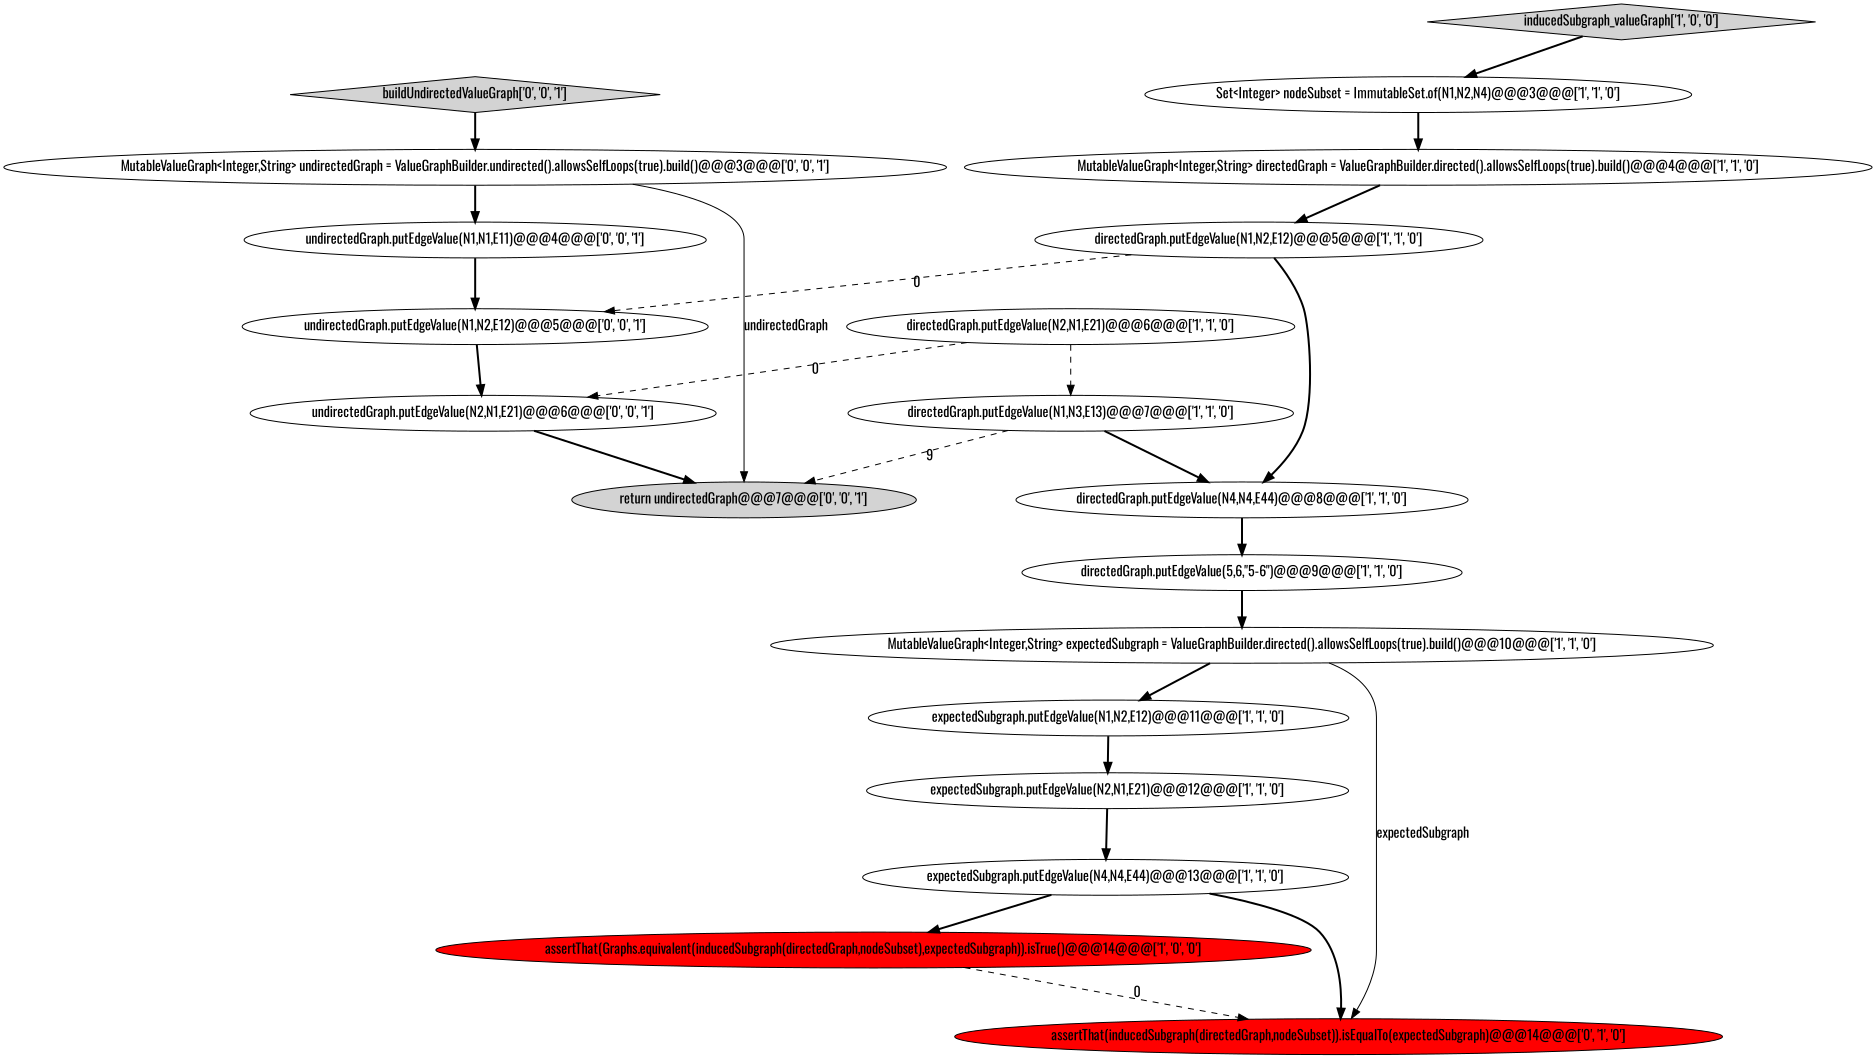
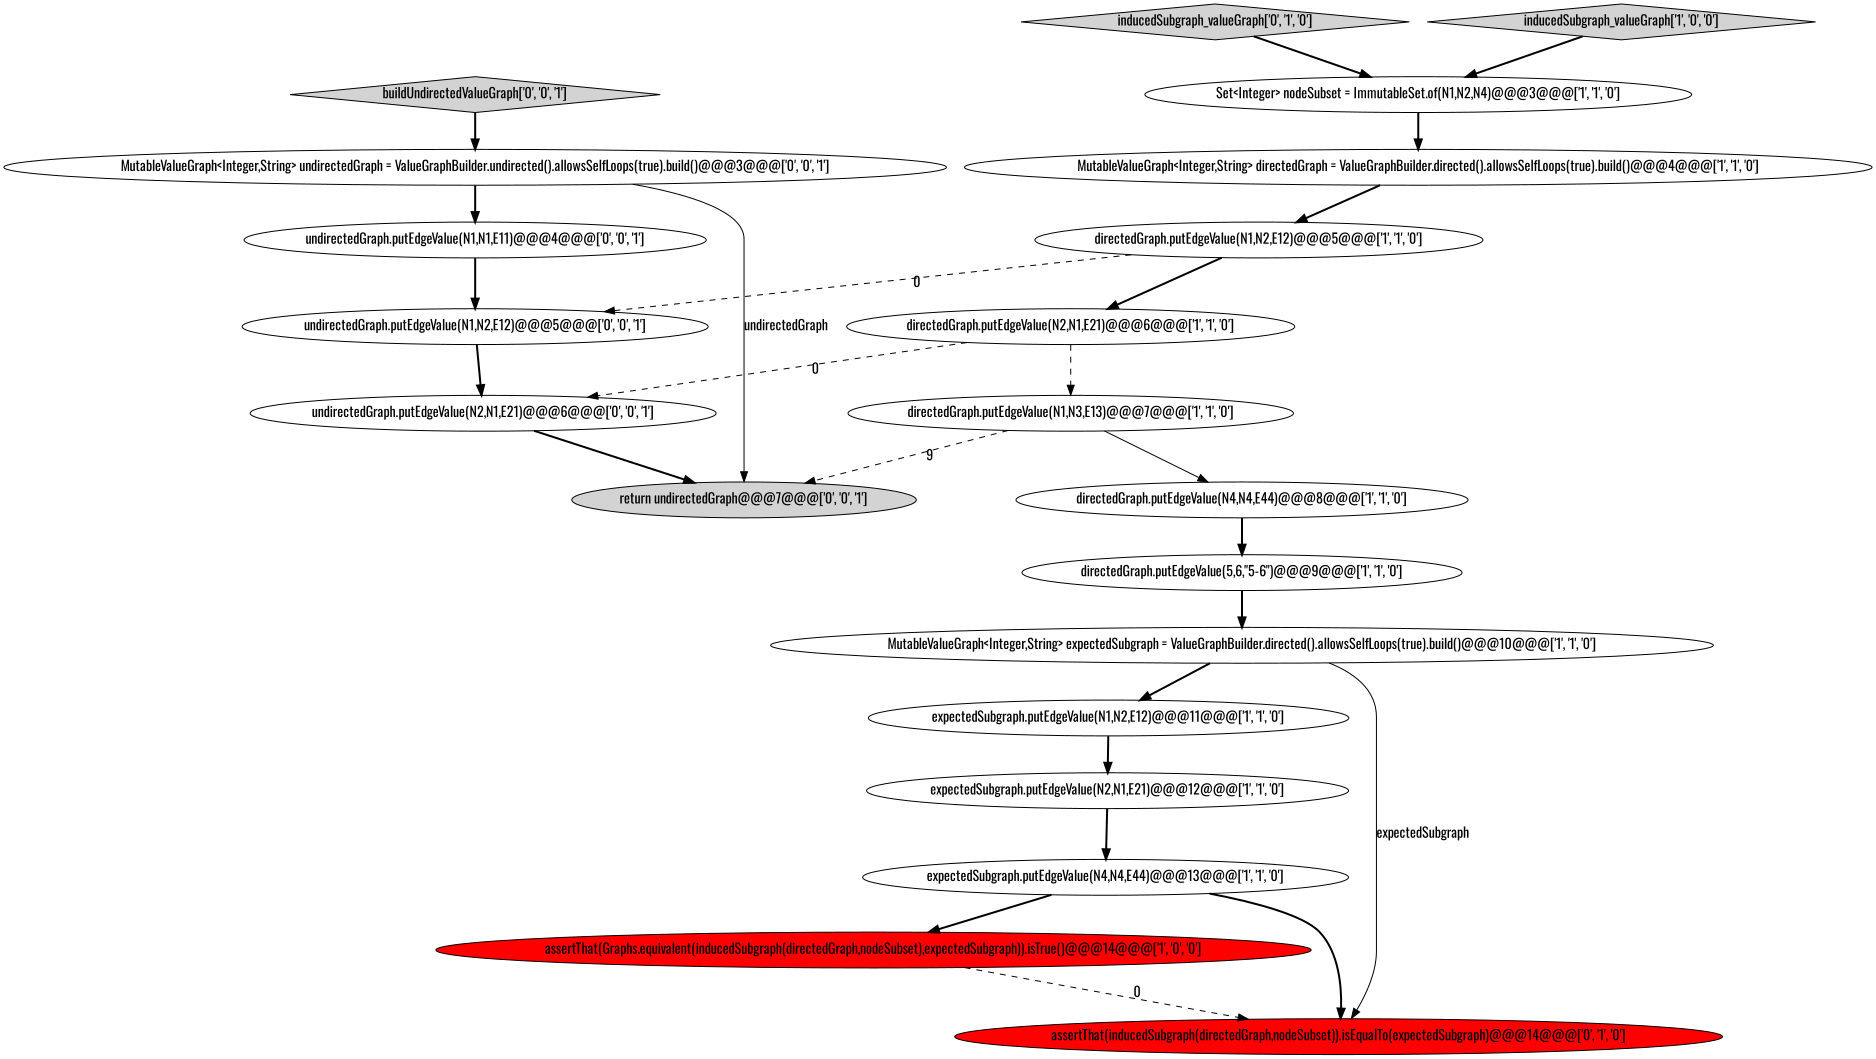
  digraph {
    fontname=Oswald
    node [fillcolor=white fontname=Oswald shape=ellipse style=filled]
    edge [fontname=Oswald style=bold]
    n1 [label="undirectedGraph.putEdgeValue(N1,N1,E11)@@@4@@@['0', '0', '1']"]
    n2 [label="undirectedGraph.putEdgeValue(N1,N2,E12)@@@5@@@['0', '0', '1']"]
    n3 [label="undirectedGraph.putEdgeValue(N2,N1,E21)@@@6@@@['0', '0', '1']"]
    n4 [label="directedGraph.putEdgeValue(N1,N2,E12)@@@5@@@['1', '1', '0']"]
    n5 [label="directedGraph.putEdgeValue(N2,N1,E21)@@@6@@@['1', '1', '0']"]
    n6 [label="directedGraph.putEdgeValue(N1,N3,E13)@@@7@@@['1', '1', '0']"]
    n7 [label="directedGraph.putEdgeValue(N4,N4,E44)@@@8@@@['1', '1', '0']"]
    n8 [fillcolor=lightgray label="return undirectedGraph@@@7@@@['0', '0', '1']"]
    n9 [label="directedGraph.putEdgeValue(5,6,\"5-6\")@@@9@@@['1', '1', '0']"]
    n10 [label="Set<Integer> nodeSubset = ImmutableSet.of(N1,N2,N4)@@@3@@@['1', '1', '0']"]
    n11 [label="MutableValueGraph<Integer,String> directedGraph = ValueGraphBuilder.directed().allowsSelfLoops(true).build()@@@4@@@['1', '1', '0']"]
+   n12 [fillcolor=lightgray label="inducedSubgraph_valueGraph['0', '1', '0']" shape=diamond]
    n13 [label="expectedSubgraph.putEdgeValue(N2,N1,E21)@@@12@@@['1', '1', '0']"]
    n14 [label="expectedSubgraph.putEdgeValue(N4,N4,E44)@@@13@@@['1', '1', '0']"]
    n15 [fillcolor=red label="assertThat(inducedSubgraph(directedGraph,nodeSubset)).isEqualTo(expectedSubgraph)@@@14@@@['0', '1', '0']"]
    n16 [fillcolor=red label="assertThat(Graphs.equivalent(inducedSubgraph(directedGraph,nodeSubset),expectedSubgraph)).isTrue()@@@14@@@['1', '0', '0']"]
    n17 [fillcolor=lightgray label="inducedSubgraph_valueGraph['1', '0', '0']" shape=diamond]
    n18 [label="expectedSubgraph.putEdgeValue(N1,N2,E12)@@@11@@@['1', '1', '0']"]
    n19 [label="MutableValueGraph<Integer,String> expectedSubgraph = ValueGraphBuilder.directed().allowsSelfLoops(true).build()@@@10@@@['1', '1', '0']"]
    n20 [fillcolor=lightgray label="buildUndirectedValueGraph['0', '0', '1']" shape=diamond]
    n21 [label="MutableValueGraph<Integer,String> undirectedGraph = ValueGraphBuilder.undirected().allowsSelfLoops(true).build()@@@3@@@['0', '0', '1']"]
    n1 -> n2
    n2 -> n3
    n3 -> n8
    n4 -> n2 [label=0 style=dashed]
-   n4 -> n7
+   n4 -> n5
    n5 -> n3 [label=0 style=dashed]
    n5 -> n6 [style=dashed]
-   n6 -> n7
+   n6 -> n7 [style=solid]
    n6 -> n8 [label=9 style=dashed]
    n7 -> n9
    n9 -> n19
    n10 -> n11
    n11 -> n4
+   n12 -> n10
    n13 -> n14
    n14 -> n15
    n14 -> n16
    n16 -> n15 [label=0 style=dashed]
    n17 -> n10
    n18 -> n13
    n19 -> n15 [label=expectedSubgraph style=solid]
    n19 -> n18
    n20 -> n21
    n21 -> n1
    n21 -> n8 [label=undirectedGraph style=solid]
  }
